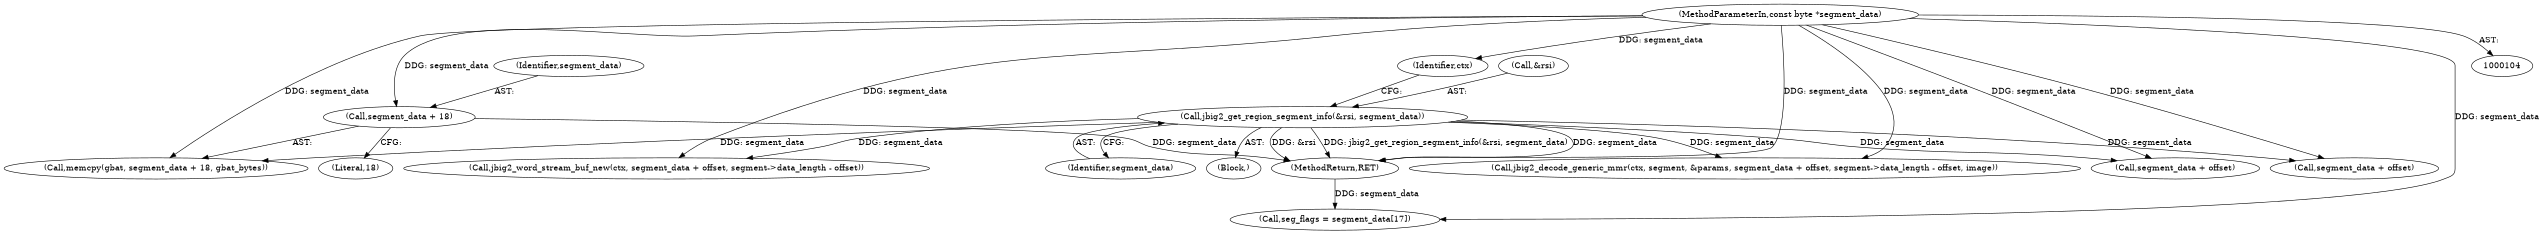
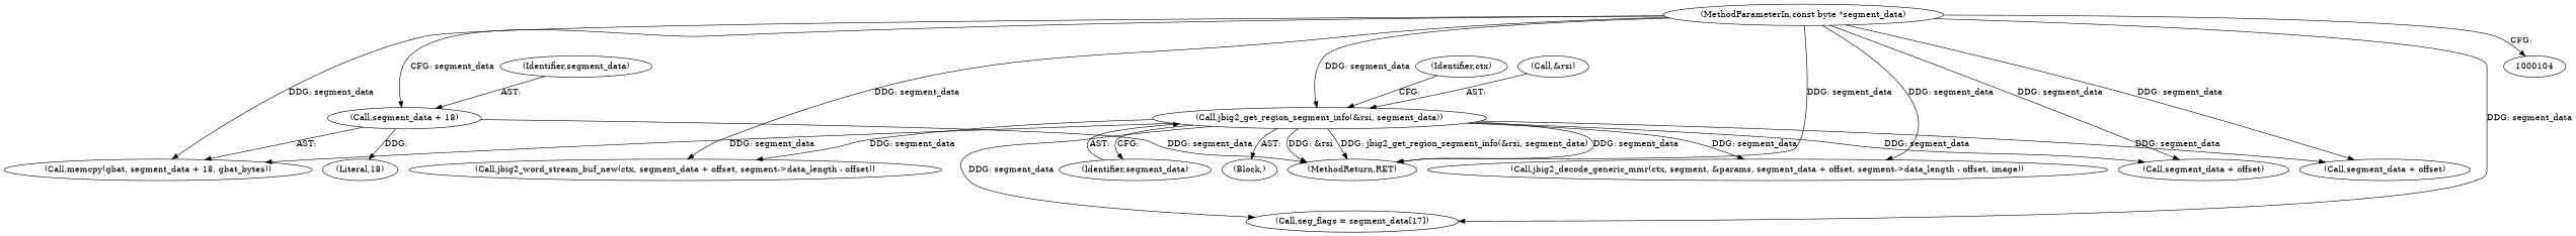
  digraph {
    n1 [label="(Call,segment_data + 18)"]
    n2 [label="(Literal,18)"]
    n3 [label="(MethodReturn,RET)"]
    n4 [label="(Call,memcpy(gbat, segment_data + 18, gbat_bytes))"]
    n5 [label="(Call,jbig2_get_region_segment_info(&rsi, segment_data))"]
    n6 [label="(Call,segment_data + offset)"]
    n7 [label="(Identifier,segment_data)"]
    n8 [label="(Block,)"]
    n9 [label="(Call,jbig2_word_stream_buf_new(ctx, segment_data + offset, segment->data_length - offset))"]
    n10 [label="(Call,segment_data + offset)"]
    n11 [label="(Call,jbig2_decode_generic_mmr(ctx, segment, &params, segment_data + offset, segment->data_length - offset, image))"]
    n12 [label="(Call,seg_flags = segment_data[17])"]
    n13 [label="(MethodParameterIn,const byte *segment_data)"]
    1000104
    n15 [label="(Identifier,ctx)"]
    n16 [label="(Call,&rsi)"]
    n17 [label="(Identifier,segment_data)"]
-   n1 -> n2 [label="CFG: "]
+   n1 -> n2 [label="DDG: "]
    n1 -> n3 [label="DDG: segment_data"]
    n1 -> n4 [label="AST: "]
    n5 -> n3 [label="DDG: jbig2_get_region_segment_info(&rsi, segment_data)"]
    n5 -> n3 [label="DDG: segment_data"]
    n5 -> n3 [label="DDG: &rsi"]
    n5 -> n4 [label="DDG: segment_data"]
    n5 -> n6 [label="DDG: segment_data"]
    n5 -> n7 [label="CFG: "]
    n5 -> n8 [label="AST: "]
    n5 -> n9 [label="DDG: segment_data"]
    n5 -> n10 [label="DDG: segment_data"]
    n5 -> n11 [label="DDG: segment_data"]
-   n3 -> n12 [label="DDG: segment_data"]
+   n5 -> n12 [label="DDG: segment_data"]
    n7 -> n5 [label="AST: "]
-   n13 -> n1 [label="DDG: segment_data"]
+   n13 -> n1 [label="CFG: segment_data"]
    n13 -> n3 [label="DDG: segment_data"]
    n13 -> n4 [label="DDG: segment_data"]
-   n13 -> n15 [label="DDG: segment_data"]
+   n13 -> n5 [label="DDG: segment_data"]
    n13 -> n6 [label="DDG: segment_data"]
    n13 -> n9 [label="DDG: segment_data"]
    n13 -> n10 [label="DDG: segment_data"]
    n13 -> n11 [label="DDG: segment_data"]
    n13 -> n12 [label="DDG: segment_data"]
-   n13 -> 1000104 [label="AST: "]
+   n13 -> 1000104 [label="CFG: "]
    n15 -> n5 [label="CFG: "]
    n16 -> n5 [label="AST: "]
    n17 -> n1 [label="AST: "]
  }
